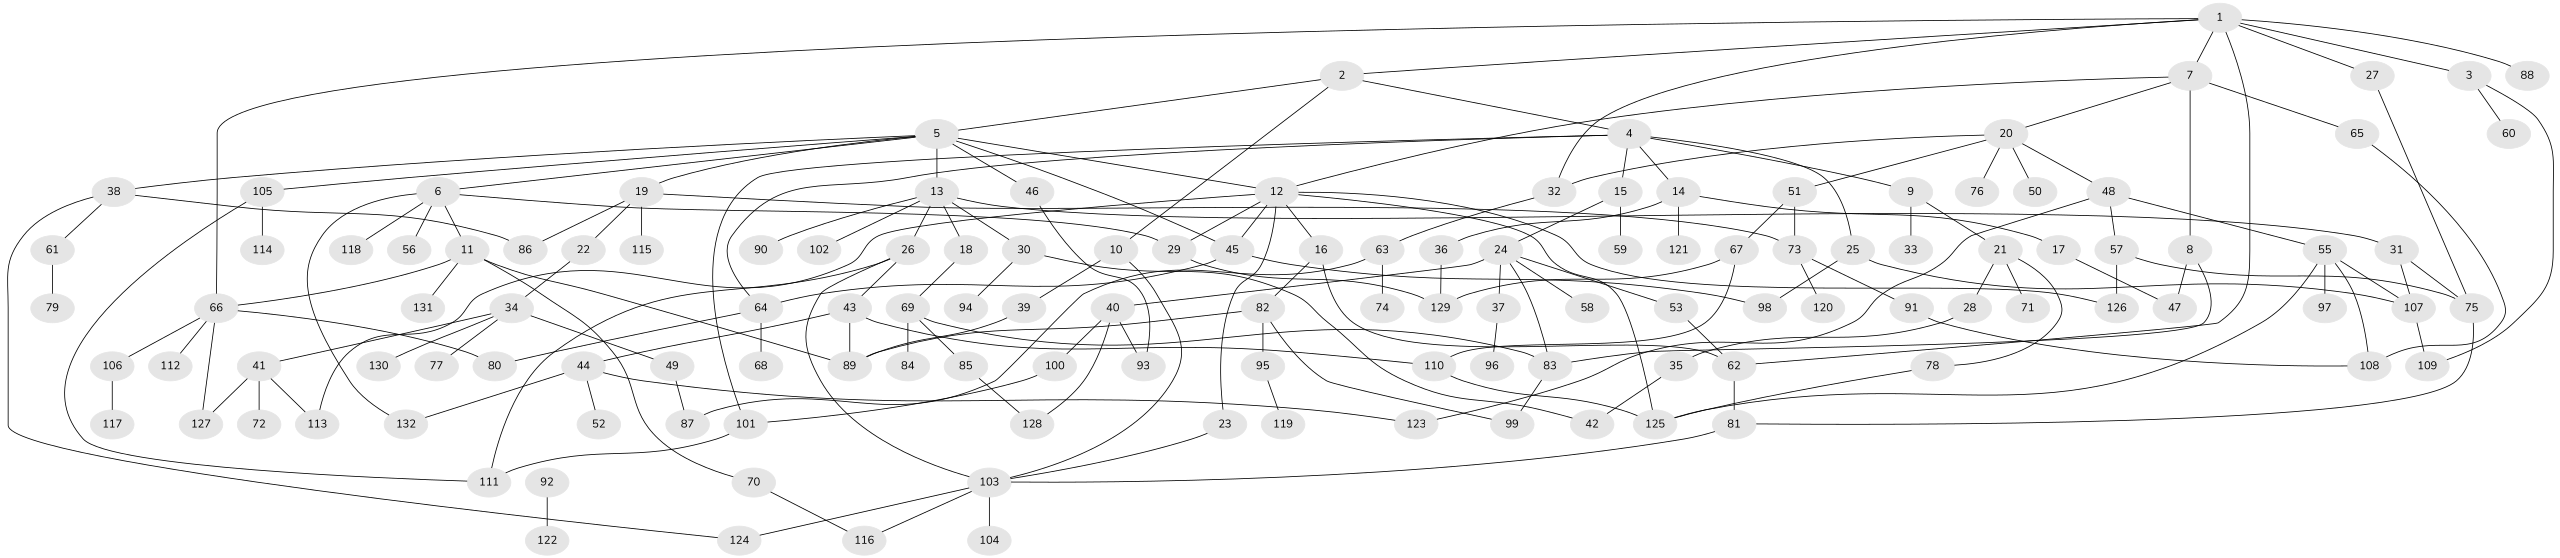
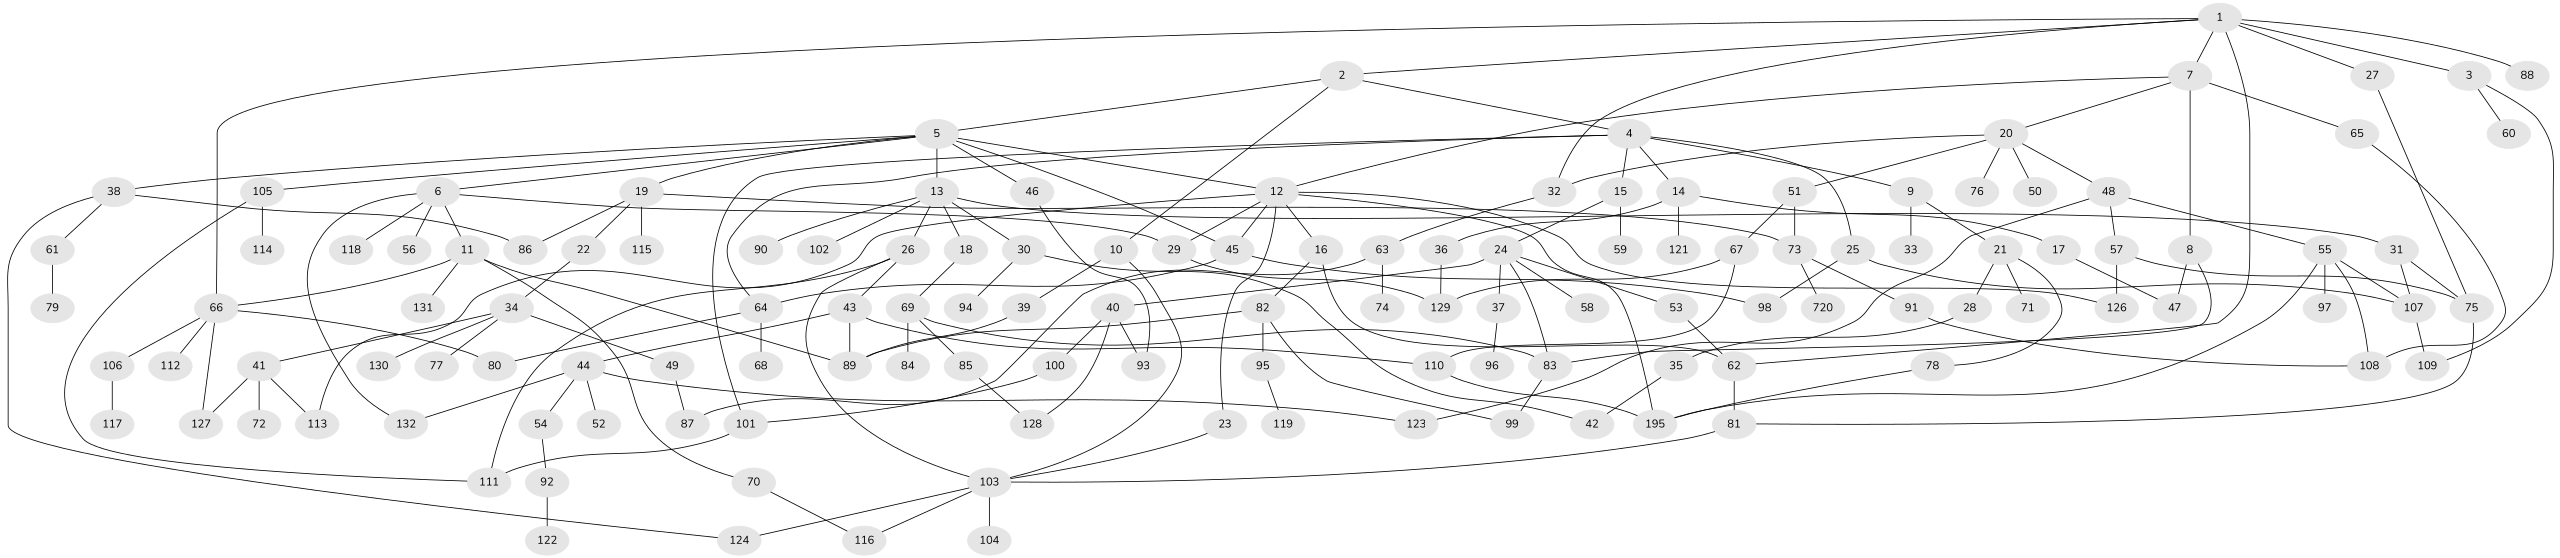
  graph {
    fontname=Nunito
    node [color=gray90 fontname=Nunito style=filled]
    edge [fontname=Nunito]
    1
    2
    3
    7
    27
    32
    62
    66
    88
    4
    5
    10
    60
    109
    12
    8
    20
    65
    75
    63
    81
    127
    80
    106
    112
    9
    14
    15
    25
    64
    101
    6
    13
    19
    38
    45
    46
    105
    39
    103
    21
    33
    17
    36
    121
    24
    59
    98
    107
    68
    111
    11
    29
    56
    118
    132
    16
    23
    113
-   125
+   125 [label=195]
    126
    18
    26
    30
    31
    90
    102
    22
    73
    86
    115
    61
    124
    93
    114
    70
    89
    131
    129
    47
    83
    48
    50
    51
    76
    108
    99
    28
    71
    78
    116
    104
    82
    69
    43
    42
    94
    37
    40
    53
    58
    95
    84
    85
    34
    91
-   120
+   120 [label=720]
    123
    55
    57
    67
    35
    41
    49
    77
    130
    96
    100
    128
    44
    110
    87
    74
    72
    79
    52
+   54
    92
    97
    122
    117
    119
    1 -- 2
    1 -- 3
    1 -- 7
    1 -- 27
    1 -- 32
    1 -- 62
    1 -- 66
    1 -- 88
    2 -- 4
    2 -- 5
    2 -- 10
    3 -- 60
    3 -- 109
    7 -- 12
    7 -- 8
    7 -- 20
    7 -- 65
    27 -- 75
    32 -- 63
    62 -- 81
    66 -- 127
    66 -- 80
    66 -- 106
    66 -- 112
    4 -- 9
    4 -- 14
    4 -- 15
    4 -- 25
    4 -- 64
    4 -- 101
    5 -- 12
    5 -- 6
    5 -- 13
    5 -- 19
    5 -- 38
    5 -- 45
    5 -- 46
    5 -- 105
    10 -- 39
    10 -- 103
    12 -- 45
    12 -- 29
    12 -- 16
    12 -- 23
    12 -- 113
    12 -- 125
    12 -- 126
    8 -- 47
    8 -- 83
    20 -- 32
    20 -- 48
    20 -- 50
    20 -- 51
    20 -- 76
    65 -- 108
    75 -- 81
    63 -- 87
    63 -- 74
    81 -- 103
    106 -- 117
    9 -- 21
    9 -- 33
    14 -- 17
    14 -- 36
    14 -- 121
    15 -- 24
    15 -- 59
    25 -- 98
    25 -- 107
    64 -- 80
    64 -- 68
    101 -- 111
    6 -- 11
    6 -- 29
    6 -- 56
    6 -- 118
    6 -- 132
    13 -- 18
    13 -- 26
    13 -- 30
    13 -- 31
    13 -- 90
    13 -- 102
    19 -- 22
    19 -- 73
    19 -- 86
    19 -- 115
    38 -- 86
    38 -- 61
    38 -- 124
    45 -- 64
    45 -- 98
    46 -- 93
    105 -- 111
    105 -- 114
    39 -- 89
    103 -- 124
    103 -- 116
    103 -- 104
    21 -- 28
    21 -- 71
    21 -- 78
    17 -- 47
    36 -- 129
    24 -- 83
    24 -- 37
    24 -- 40
    24 -- 53
    24 -- 58
    107 -- 109
    11 -- 66
    11 -- 70
    11 -- 89
    11 -- 131
    29 -- 129
    16 -- 62
    16 -- 82
    23 -- 103
    18 -- 69
    26 -- 103
    26 -- 111
    26 -- 43
    30 -- 42
    30 -- 94
    31 -- 75
    31 -- 107
    22 -- 34
    73 -- 91
    73 -- 120
    61 -- 79
    70 -- 116
    83 -- 99
    48 -- 123
    48 -- 55
    48 -- 57
    51 -- 73
    51 -- 67
    28 -- 35
    78 -- 125
    82 -- 89
    82 -- 99
    82 -- 95
    69 -- 83
    69 -- 84
    69 -- 85
    43 -- 89
    43 -- 44
    43 -- 110
    37 -- 96
    40 -- 93
    40 -- 100
    40 -- 128
    53 -- 62
    95 -- 119
    85 -- 128
    34 -- 41
    34 -- 49
    34 -- 77
    34 -- 130
    91 -- 108
    55 -- 107
    55 -- 125
    55 -- 108
    55 -- 97
    57 -- 75
    57 -- 126
    67 -- 129
    67 -- 110
    35 -- 42
    41 -- 127
    41 -- 113
    41 -- 72
    49 -- 87
    100 -- 101
    44 -- 132
    44 -- 123
    44 -- 52
+   44 -- 54
    110 -- 125
+   54 -- 92
    92 -- 122
  }
